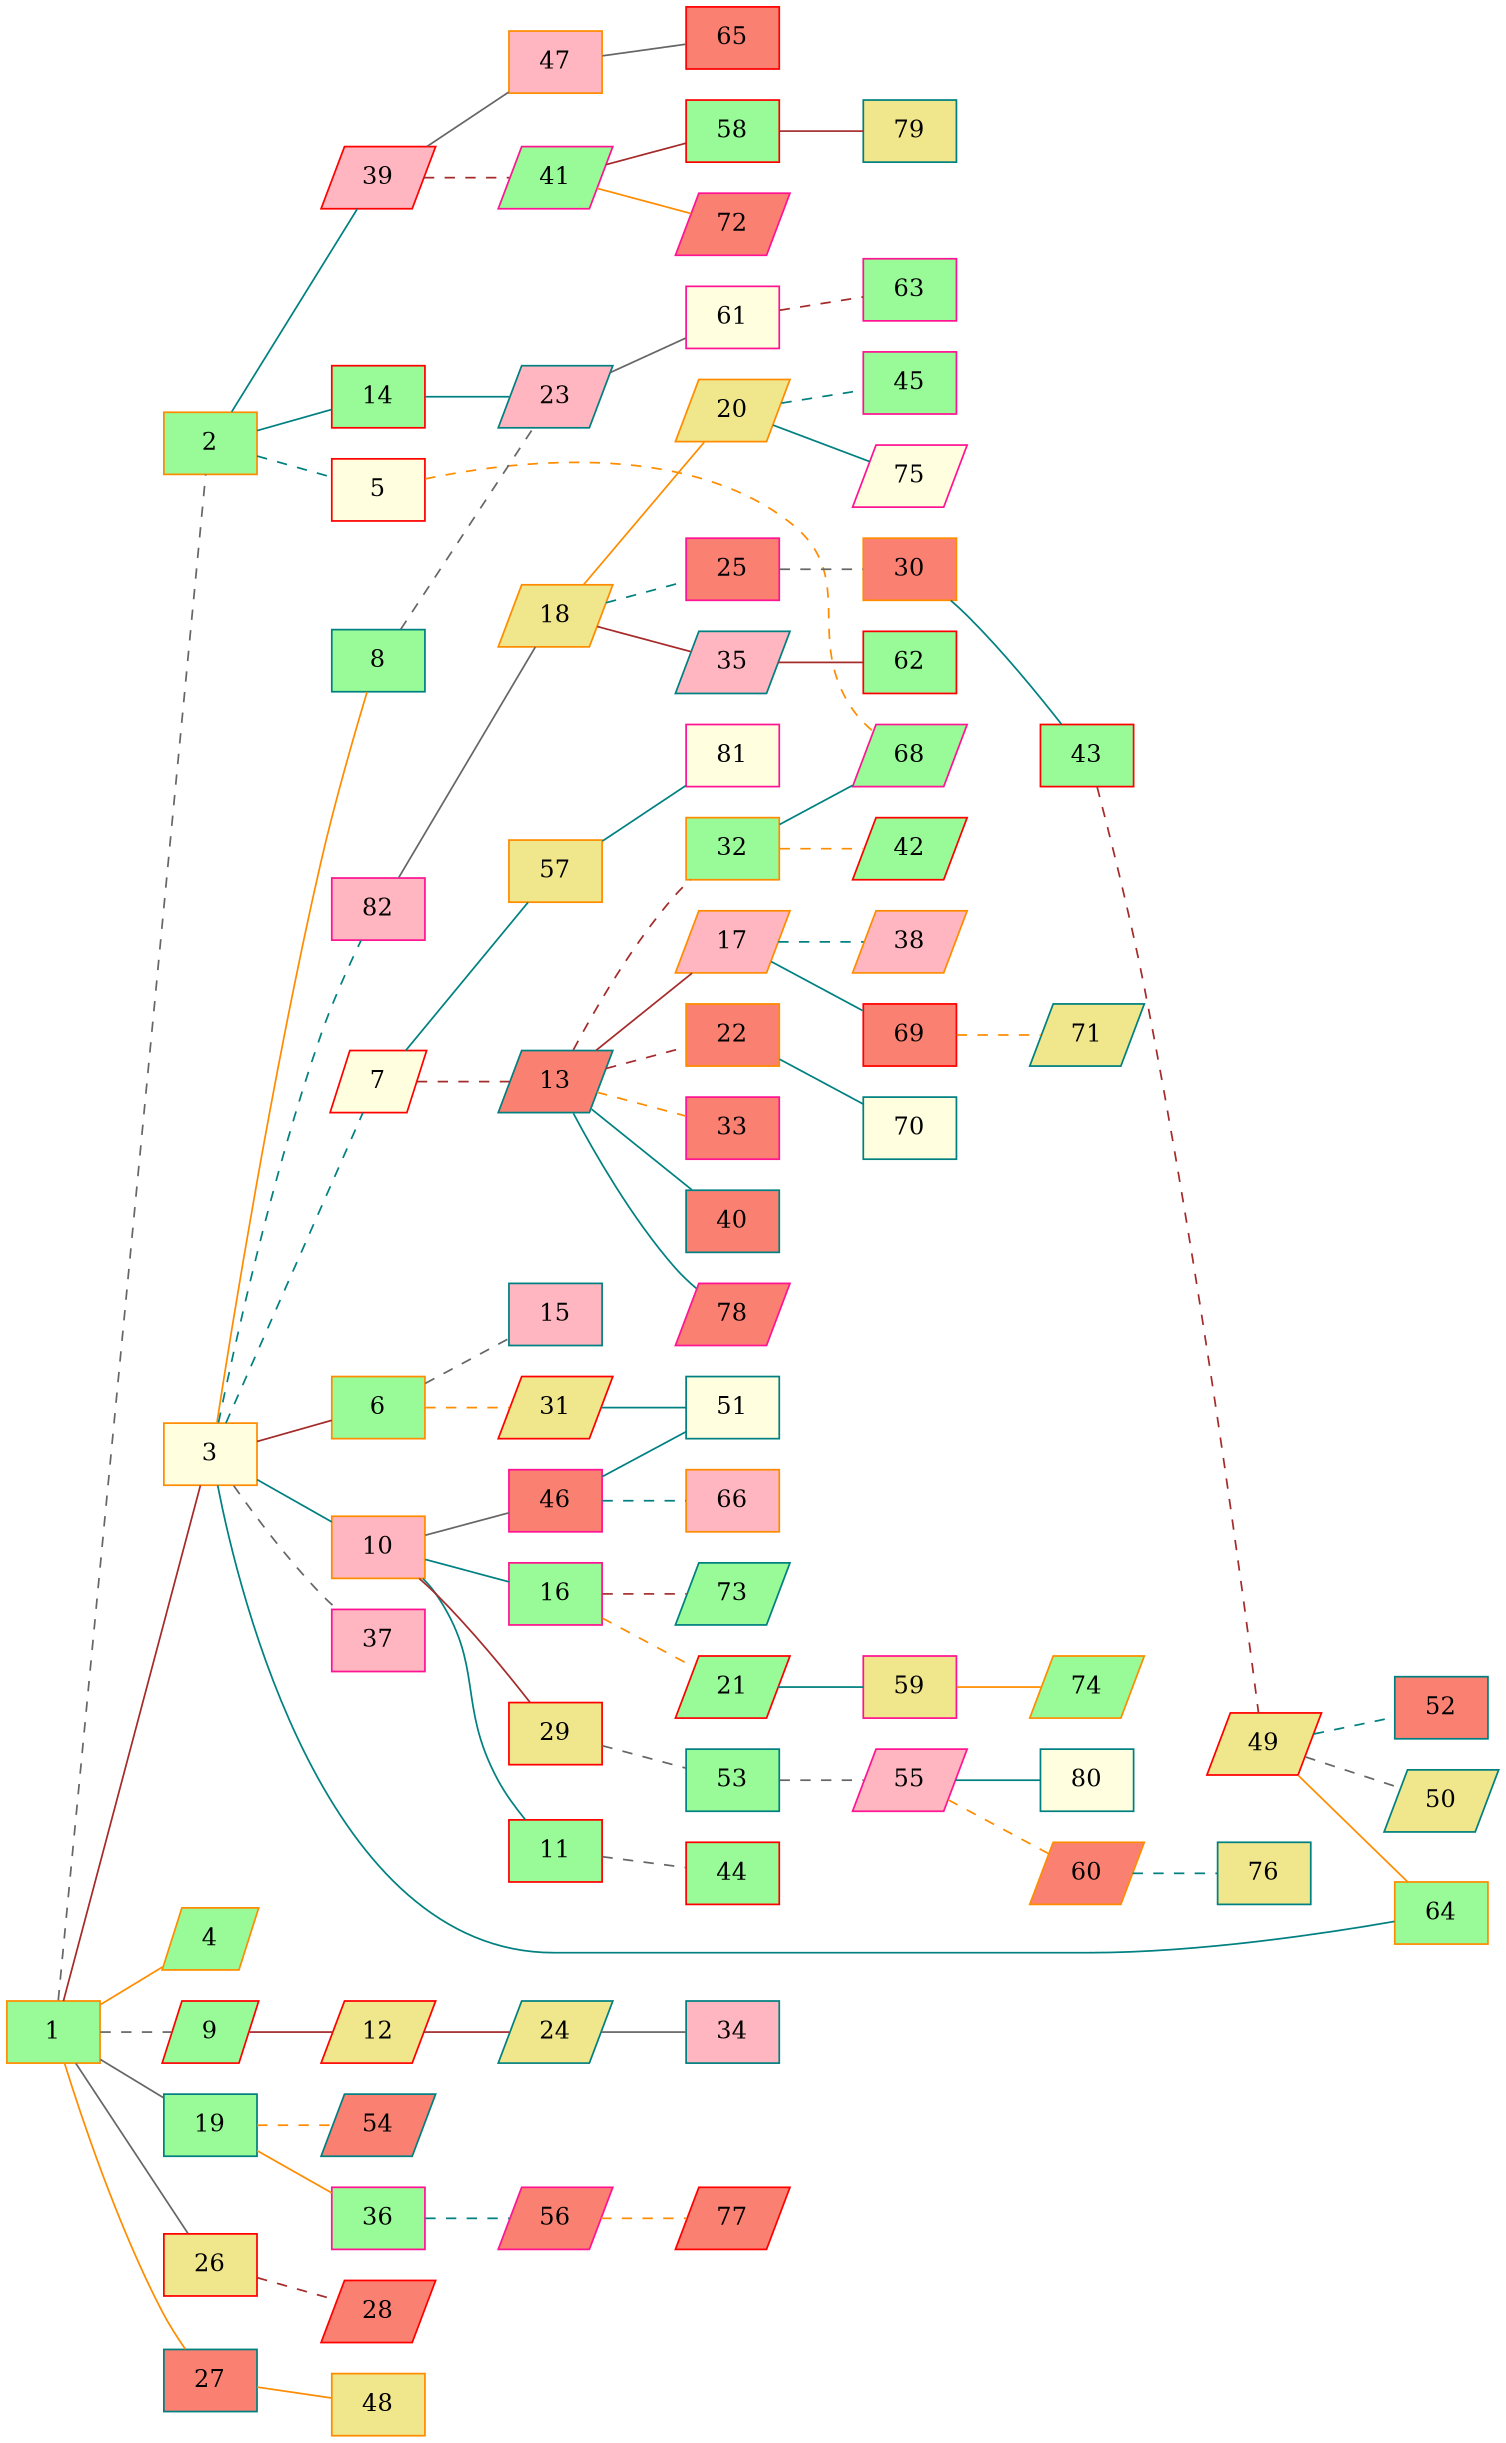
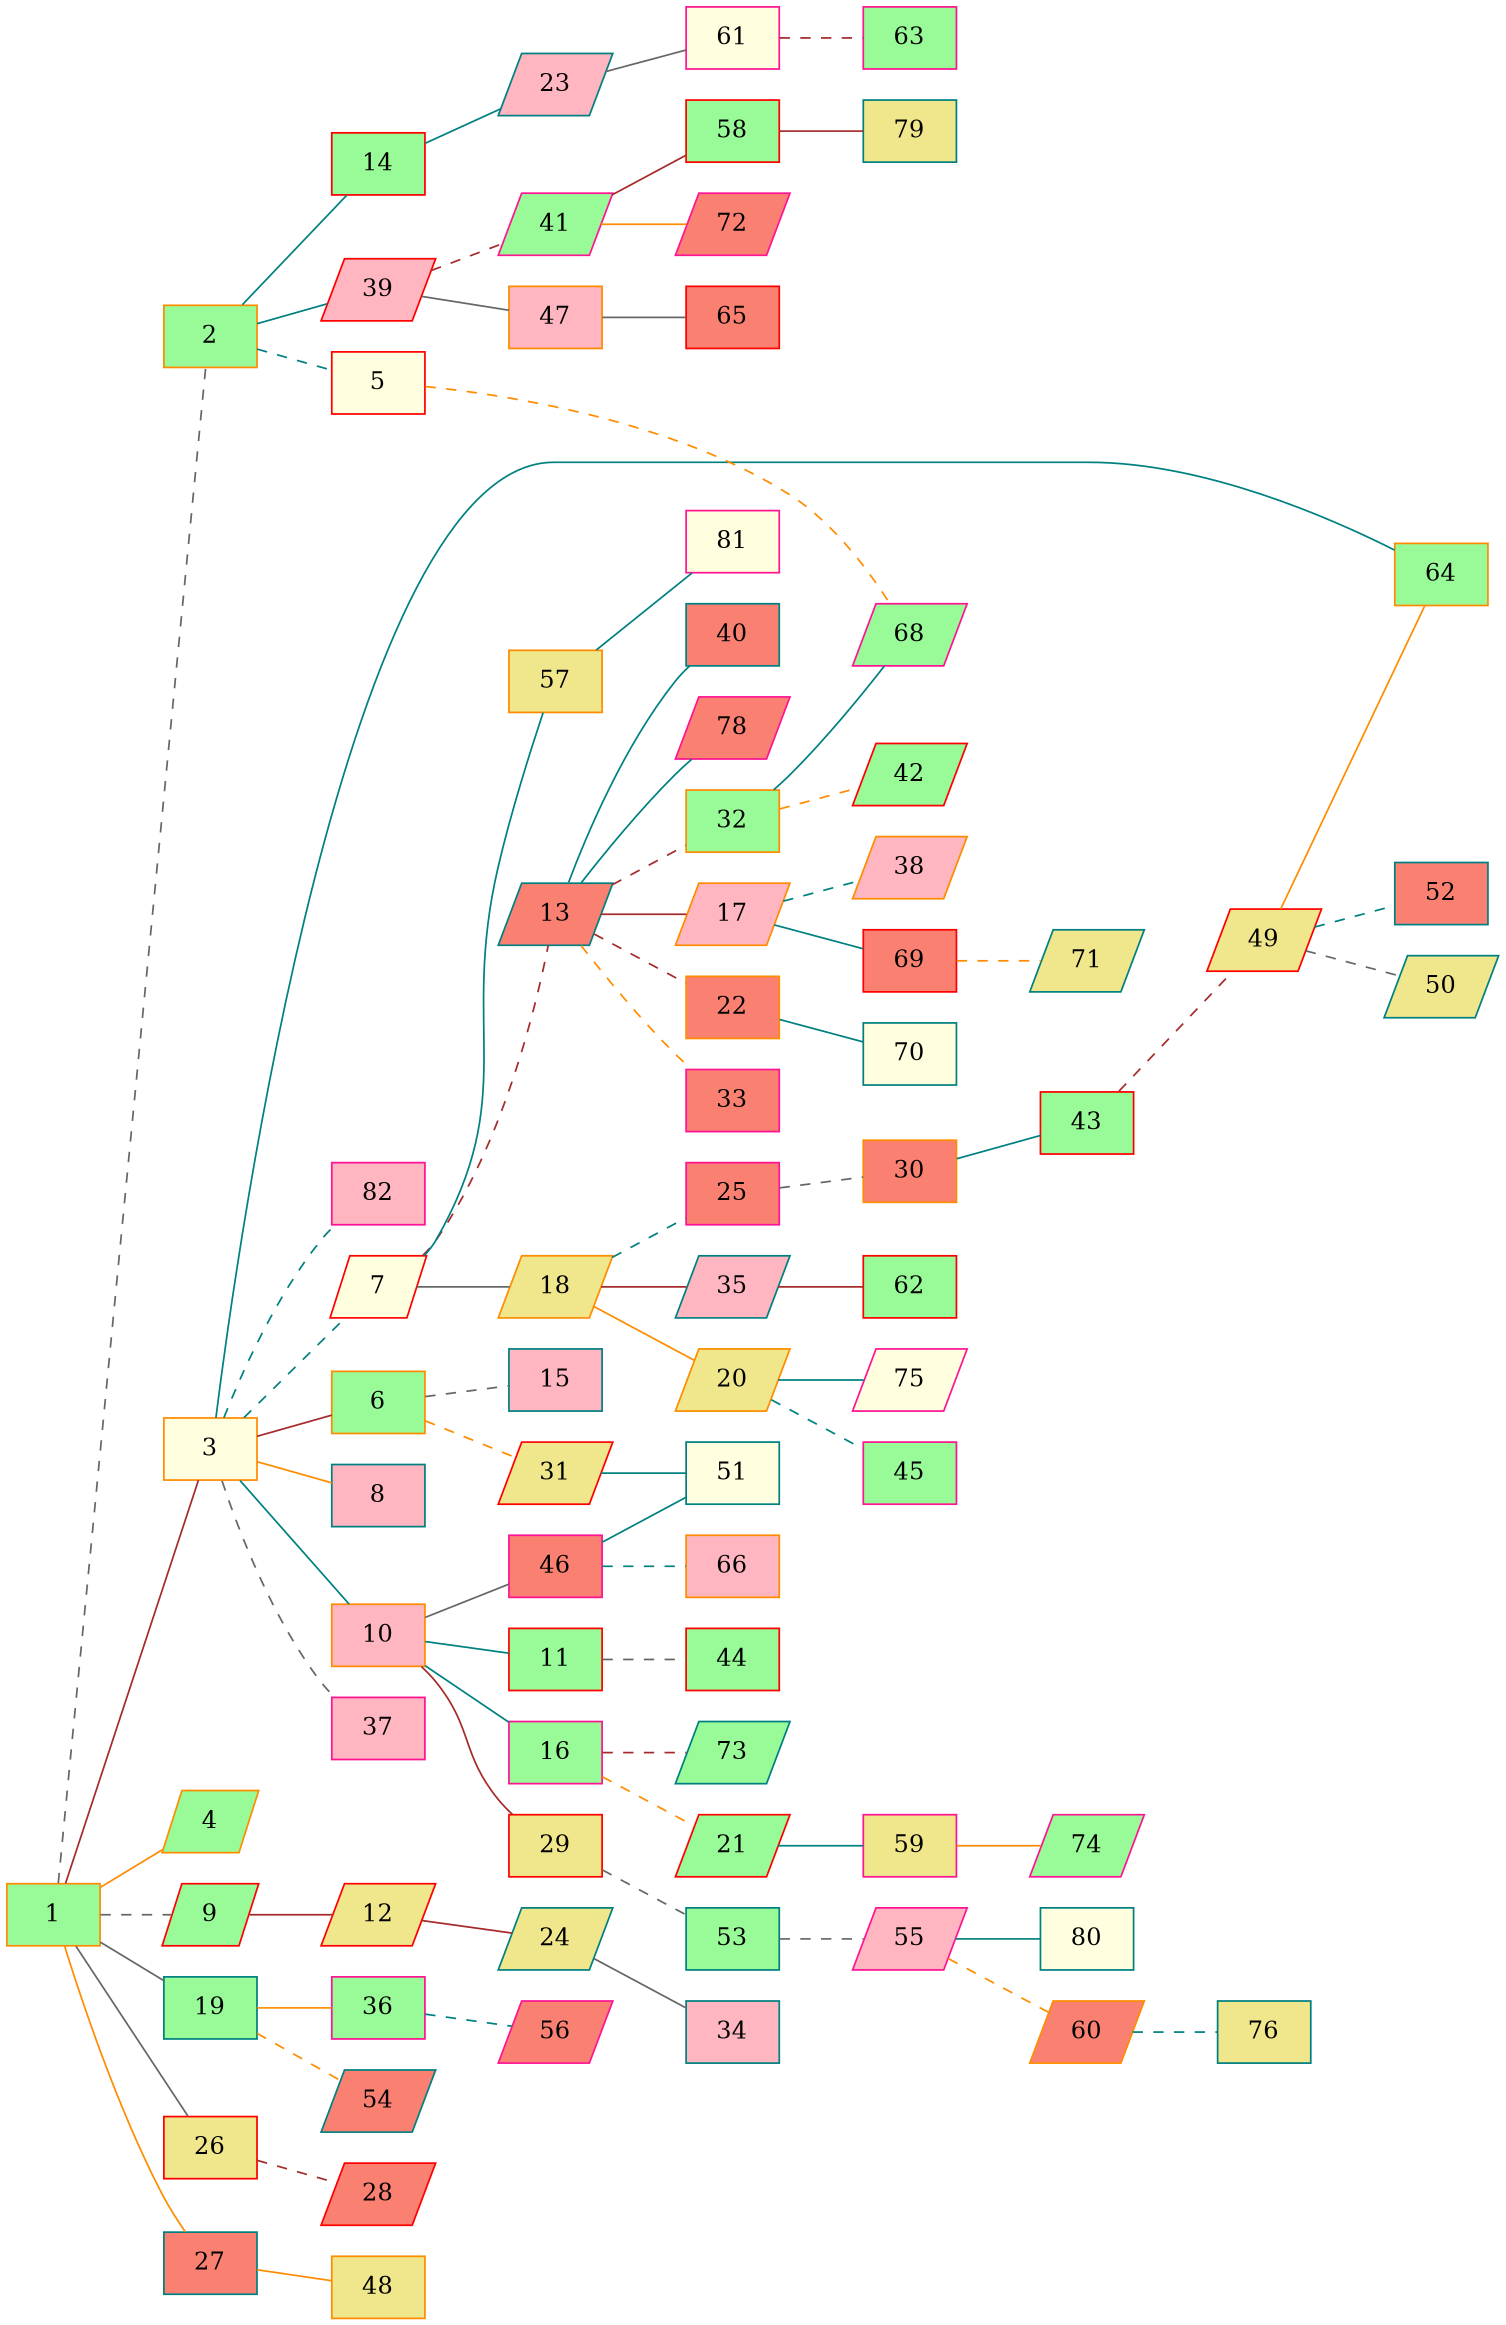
  graph {
    rankdir=LR
    node [color=red fillcolor=palegreen shape=box style=filled]
    edge [color=teal style=solid]
    1 [color=darkorange]
    2 [color=darkorange]
    3 [color=darkorange fillcolor=lightyellow]
    4 [color=darkorange shape=parallelogram]
    9 [shape=parallelogram]
    19 [color=teal]
    26 [fillcolor=khaki]
    27 [color=teal fillcolor=salmon]
    5 [fillcolor=lightyellow]
    14
    39 [fillcolor=lightpink shape=parallelogram]
    6 [color=darkorange]
    7 [fillcolor=lightyellow shape=parallelogram]
-   8 [color=teal]
+   8 [color=teal fillcolor=lightpink]
    10 [color=darkorange fillcolor=lightpink]
    37 [color=deeppink fillcolor=lightpink]
    64 [color=darkorange]
    82 [color=deeppink fillcolor=lightpink]
    12 [fillcolor=khaki shape=parallelogram]
    36 [color=deeppink]
    54 [color=teal fillcolor=salmon shape=parallelogram]
    28 [fillcolor=salmon shape=parallelogram]
    48 [color=darkorange fillcolor=khaki]
    68 [color=deeppink shape=parallelogram]
    23 [color=teal fillcolor=lightpink shape=parallelogram]
    41 [color=deeppink shape=parallelogram]
    47 [color=darkorange fillcolor=lightpink]
    15 [color=teal fillcolor=lightpink]
    31 [fillcolor=khaki shape=parallelogram]
    13 [color=teal fillcolor=salmon shape=parallelogram]
    18 [color=darkorange fillcolor=khaki shape=parallelogram]
    57 [color=darkorange fillcolor=khaki]
    11
    16 [color=deeppink]
    29 [fillcolor=khaki]
    46 [color=deeppink fillcolor=salmon]
    51 [color=teal fillcolor=lightyellow]
    17 [color=darkorange fillcolor=lightpink shape=parallelogram]
    22 [color=darkorange fillcolor=salmon]
    32 [color=darkorange]
    33 [color=deeppink fillcolor=salmon]
    40 [color=teal fillcolor=salmon]
    78 [color=deeppink fillcolor=salmon shape=parallelogram]
    20 [color=darkorange fillcolor=khaki shape=parallelogram]
    25 [color=deeppink fillcolor=salmon]
    35 [color=teal fillcolor=lightpink shape=parallelogram]
    81 [color=deeppink fillcolor=lightyellow]
    61 [color=deeppink fillcolor=lightyellow]
    24 [color=teal fillcolor=khaki shape=parallelogram]
    44
    21 [shape=parallelogram]
    73 [color=teal shape=parallelogram]
    53 [color=teal]
    66 [color=darkorange fillcolor=lightpink]
    34 [color=teal fillcolor=lightpink]
    38 [color=darkorange fillcolor=lightpink shape=parallelogram]
    69 [fillcolor=salmon]
    70 [color=teal fillcolor=lightyellow]
    42 [shape=parallelogram]
    59 [color=deeppink fillcolor=khaki]
    71 [color=teal fillcolor=khaki shape=parallelogram]
    45 [color=deeppink]
    75 [color=deeppink fillcolor=lightyellow shape=parallelogram]
    30 [color=darkorange fillcolor=salmon]
    62
    56 [color=deeppink fillcolor=salmon shape=parallelogram]
-   74 [color=darkorange shape=parallelogram]
+   74 [color=deeppink shape=parallelogram]
    63 [color=deeppink]
    43
    55 [color=deeppink fillcolor=lightpink shape=parallelogram]
    49 [fillcolor=khaki shape=parallelogram]
-   77 [fillcolor=salmon shape=parallelogram]
    58
    72 [color=deeppink fillcolor=salmon shape=parallelogram]
    65 [fillcolor=salmon]
    79 [color=teal fillcolor=khaki]
    50 [color=teal fillcolor=khaki shape=parallelogram]
    52 [color=teal fillcolor=salmon]
    60 [color=darkorange fillcolor=salmon shape=parallelogram]
    80 [color=teal fillcolor=lightyellow]
    76 [color=teal fillcolor=khaki]
    1 -- 2 [color=gray40 style=dashed]
    1 -- 3 [color=brown]
    1 -- 4 [color=darkorange]
    1 -- 9 [color=gray40 style=dashed]
    1 -- 19 [color=gray40]
    1 -- 26 [color=gray40]
    1 -- 27 [color=darkorange]
    2 -- 5 [style=dashed]
    2 -- 14
    2 -- 39
    3 -- 6 [color=brown]
    3 -- 7 [style=dashed]
    3 -- 8 [color=darkorange]
    3 -- 10
    3 -- 37 [color=gray40 style=dashed]
    3 -- 64
    3 -- 82 [style=dashed]
    9 -- 12 [color=brown]
    19 -- 36 [color=darkorange]
    19 -- 54 [color=darkorange style=dashed]
    26 -- 28 [color=brown style=dashed]
    27 -- 48 [color=darkorange]
    5 -- 68 [color=darkorange style=dashed]
    14 -- 23
    39 -- 41 [color=brown style=dashed]
    39 -- 47 [color=gray40]
    6 -- 15 [color=gray40 style=dashed]
    6 -- 31 [color=darkorange style=dashed]
    7 -- 13 [color=brown style=dashed]
-   82 -- 18 [color=gray40]
+   7 -- 18 [color=gray40]
    7 -- 57
-   8 -- 23 [color=gray40 style=dashed]
    10 -- 11
    10 -- 16
    10 -- 29 [color=brown]
    10 -- 46 [color=gray40]
    12 -- 24 [color=brown]
    36 -- 56 [style=dashed]
    23 -- 61 [color=gray40]
    41 -- 58 [color=brown]
    41 -- 72 [color=darkorange]
    47 -- 65 [color=gray40]
    31 -- 51
    13 -- 17 [color=brown]
    13 -- 22 [color=brown style=dashed]
    13 -- 32 [color=brown style=dashed]
    13 -- 33 [color=darkorange style=dashed]
    13 -- 40
    13 -- 78
    18 -- 20 [color=darkorange]
    18 -- 25 [style=dashed]
    18 -- 35 [color=brown]
    57 -- 81
    11 -- 44 [color=gray40 style=dashed]
    16 -- 21 [color=darkorange style=dashed]
    16 -- 73 [color=brown style=dashed]
    29 -- 53 [color=gray40 style=dashed]
    46 -- 51
    46 -- 66 [style=dashed]
    17 -- 38 [style=dashed]
    17 -- 69
    22 -- 70
    32 -- 68
    32 -- 42 [color=darkorange style=dashed]
    20 -- 45 [style=dashed]
    20 -- 75
    25 -- 30 [color=gray40 style=dashed]
    35 -- 62 [color=brown]
    61 -- 63 [color=brown style=dashed]
    24 -- 34 [color=gray40]
    21 -- 59
    53 -- 55 [color=gray40 style=dashed]
    69 -- 71 [color=darkorange style=dashed]
    59 -- 74 [color=darkorange]
    30 -- 43
-   56 -- 77 [color=darkorange style=dashed]
    43 -- 49 [color=brown style=dashed]
    55 -- 60 [color=darkorange style=dashed]
    55 -- 80
    49 -- 64 [color=darkorange]
    49 -- 50 [color=gray40 style=dashed]
    49 -- 52 [style=dashed]
    58 -- 79 [color=brown]
    60 -- 76 [style=dashed]
  }
